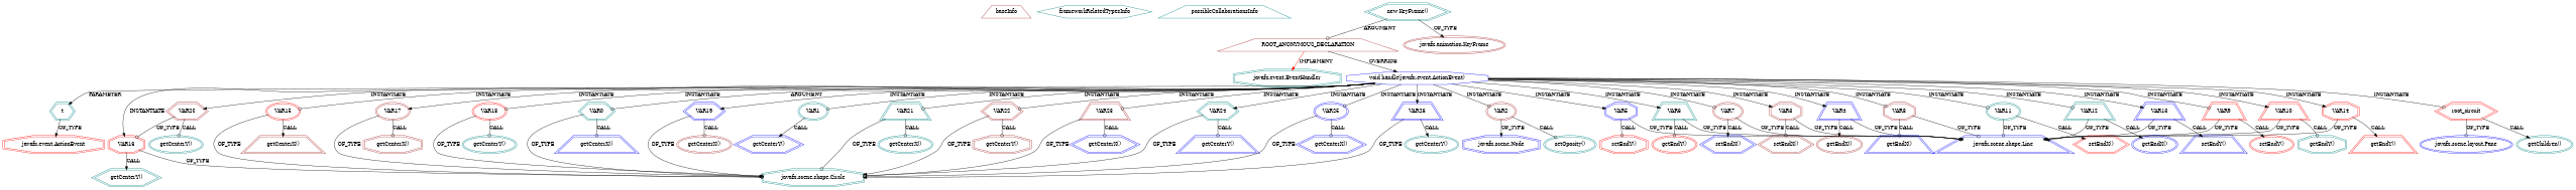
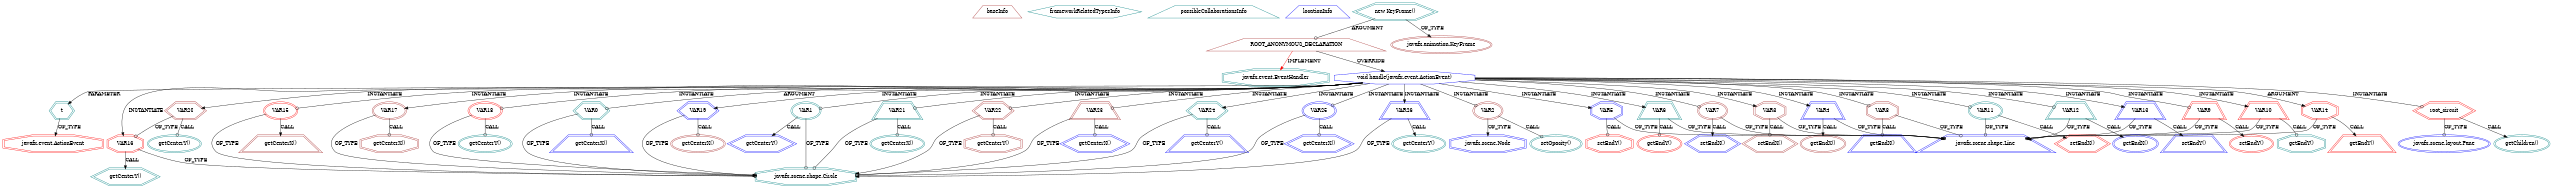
  digraph {
    fontname="DejaVu Serif"
    node [color=teal fontname="DejaVu Serif" shape=ellipse isFrameworkType=true vertexType=VARIABLE_EXPRESION peripheries=2]
    edge [arrowhead=odot fontname="DejaVu Serif"]
    baseInfo [category=extension_graph color=brown graphId=1237 isAnonymous=true possibleRelation=false shape=trapezium isFrameworkType="" vertexType="" peripheries=""]
    frameworkRelatedTypesInfo [0="javafx.event.EventHandler" shape=hexagon isFrameworkType="" vertexType="" peripheries=""]
    possibleCollaborationsInfo [shape=trapezium isFrameworkType="" vertexType="" peripheries=""]
+   locationInfo [color=blue contextSignature="void setTimelineEvent()" filePath="/Stephane-Lin-Physics-Animation/Physics-Animation-master/Physics Simulation/src/Electricity_Magnetism/DCcircuit.java" graphId=1237 projectName="Stephane-Lin-Physics-Animation" shape=trapezium isFrameworkType="" vertexType="" peripheries=""]
    n5 [color=brown isFrameworkType=false label=ROOT_ANONYMOUS_DECLARATION shape=trapezium vertexType=ROOT_ANONYMOUS_DECLARATION peripheries=""]
    n6 [label="javafx.event.EventHandler" shape=octagon vertexType=FRAMEWORK_INTERFACE_TYPE]
    n7 [color=blue isFrameworkType=false label="void handle(javafx.event.ActionEvent)" shape=octagon vertexType=OVERRIDING_METHOD_DECLARATION peripheries=""]
    n8 [label=t shape=hexagon vertexType=PARAMETER_DECLARATION]
    n9 [label=VAR0 shape=hexagon]
    n10 [label=VAR1]
    n11 [color=brown label=VAR2]
    n12 [color=brown label=VAR3 shape=octagon]
    n13 [color=blue label=VAR4 shape=trapezium]
    n14 [color=blue label=VAR5 shape=octagon]
    n15 [label=VAR6 shape=trapezium]
    n16 [color=brown label=VAR7]
    n17 [color=brown label=VAR8 shape=octagon]
    n18 [color=red label=VAR9 shape=trapezium]
    n19 [color=red label=VAR10 shape=trapezium]
    n20 [label=VAR11]
    n21 [label=VAR12 shape=trapezium]
    n22 [color=blue label=VAR13 shape=trapezium]
    n23 [color=red label=VAR14 shape=octagon]
    n24 [color=red label=VAR15]
    n25 [color=red label=VAR16 shape=octagon]
    n26 [color=brown label=VAR17]
    n27 [color=red label=VAR18]
    n28 [color=blue label=VAR19 shape=hexagon]
    n29 [color=brown label=VAR20 shape=hexagon]
    n30 [label=VAR21 shape=trapezium]
    n31 [color=brown label=VAR22 shape=hexagon]
    n32 [color=brown label=VAR23 shape=trapezium]
    n33 [label=VAR24 shape=hexagon]
    n34 [color=blue label=VAR25]
    n35 [color=blue label=VAR26 shape=trapezium]
    n36 [color=red label=root_circuit shape=hexagon]
    n37 [label="new KeyFrame()" shape=hexagon vertexType=OUTSIDE_CONSTRUCTOR_CALL]
    n38 [color=brown label="javafx.animation.KeyFrame" vertexType=FRAMEWORK_CLASS_TYPE]
    n39 [color=red label="javafx.event.ActionEvent" shape=octagon vertexType=FRAMEWORK_CLASS_TYPE]
    n40 [label="javafx.scene.shape.Circle" shape=octagon vertexType=FRAMEWORK_CLASS_TYPE]
    n41 [color=blue label="getCenterX()" shape=trapezium vertexType=INSIDE_CALL]
    n42 [color=blue label="getCenterY()" shape=hexagon vertexType=INSIDE_CALL]
    n43 [color=blue label="javafx.scene.Node" shape=octagon vertexType=FRAMEWORK_CLASS_TYPE]
    n44 [label="setOpacity()" vertexType=INSIDE_CALL]
    n45 [color=blue label="javafx.scene.shape.Line" shape=trapezium vertexType=FRAMEWORK_CLASS_TYPE]
    n46 [color=brown label="setEndX()" shape=hexagon vertexType=INSIDE_CALL]
    n47 [color=brown label="getEndX()" vertexType=INSIDE_CALL]
    n48 [color=red label="setEndY()" shape=octagon vertexType=INSIDE_CALL]
    n49 [color=red label="getEndY()" vertexType=INSIDE_CALL]
    n50 [color=blue label="setEndX()" shape=hexagon vertexType=INSIDE_CALL]
    n51 [color=blue label="getEndX()" shape=trapezium vertexType=INSIDE_CALL]
    n52 [color=red label="setEndY()" vertexType=INSIDE_CALL]
    n53 [label="getEndY()" shape=octagon vertexType=INSIDE_CALL]
    n54 [color=red label="setEndX()" shape=hexagon vertexType=INSIDE_CALL]
    n55 [color=blue label="getEndX()" vertexType=INSIDE_CALL]
    n56 [color=blue label="setEndY()" shape=trapezium vertexType=INSIDE_CALL]
    n57 [color=red label="getEndY()" shape=trapezium vertexType=INSIDE_CALL]
    n58 [color=brown label="getCenterX()" shape=trapezium vertexType=INSIDE_CALL]
    n59 [label="getCenterY()" shape=hexagon vertexType=INSIDE_CALL]
    n60 [color=brown label="getCenterX()" shape=octagon vertexType=INSIDE_CALL]
    n61 [label="getCenterY()" vertexType=INSIDE_CALL]
    n62 [color=brown label="getCenterX()" vertexType=INSIDE_CALL]
    n63 [label="getCenterY()" vertexType=INSIDE_CALL]
    n64 [label="getCenterX()" vertexType=INSIDE_CALL]
    n65 [color=brown label="getCenterY()" shape=octagon vertexType=INSIDE_CALL]
    n66 [color=blue label="getCenterX()" shape=hexagon vertexType=INSIDE_CALL]
    n67 [color=blue label="getCenterY()" shape=trapezium vertexType=INSIDE_CALL]
    n68 [color=blue label="getCenterX()" shape=hexagon vertexType=INSIDE_CALL]
    n69 [label="getCenterY()" vertexType=INSIDE_CALL]
    n70 [color=blue label="javafx.scene.layout.Pane" vertexType=FRAMEWORK_CLASS_TYPE]
    n71 [label="getChildren()" vertexType=INSIDE_CALL]
    n5 -> n6 [arrowhead=normal color=red label=IMPLEMENT]
    n5 -> n7 [arrowhead=normal label=OVERRIDE]
    n7 -> n8 [arrowhead=normal label=PARAMETER]
    n7 -> n9 [label=ARGUMENT]
    n7 -> n10 [label=INSTANTIATE]
    n7 -> n11 [label=INSTANTIATE]
    n7 -> n12 [arrowhead=normal label=INSTANTIATE]
    n7 -> n13 [arrowhead=normal label=INSTANTIATE]
    n7 -> n14 [arrowhead=normal label=INSTANTIATE]
    n7 -> n15 [arrowhead=normal label=INSTANTIATE]
    n7 -> n16 [label=INSTANTIATE]
    n7 -> n17 [label=INSTANTIATE]
    n7 -> n18 [label=INSTANTIATE]
    n7 -> n19 [arrowhead=normal label=INSTANTIATE]
    n7 -> n20 [label=INSTANTIATE]
    n7 -> n21 [label=INSTANTIATE]
    n7 -> n22 [arrowhead=normal label=INSTANTIATE]
-   n7 -> n23 [arrowhead=normal label=INSTANTIATE]
+   n7 -> n23 [arrowhead=normal label=ARGUMENT]
    n7 -> n24 [label=INSTANTIATE]
    n7 -> n25 [arrowhead=normal label=INSTANTIATE]
    n7 -> n26 [arrowhead=normal label=INSTANTIATE]
    n7 -> n27 [label=INSTANTIATE]
    n7 -> n28 [arrowhead=normal label=INSTANTIATE]
    n7 -> n29 [arrowhead=normal label=INSTANTIATE]
    n7 -> n30 [label=INSTANTIATE]
    n7 -> n31 [label=INSTANTIATE]
    n7 -> n32 [label=INSTANTIATE]
    n7 -> n33 [arrowhead=normal label=INSTANTIATE]
    n7 -> n34 [label=INSTANTIATE]
    n7 -> n35 [arrowhead=normal label=INSTANTIATE]
    n7 -> n36 [label=INSTANTIATE]
    n8 -> n39 [arrowhead=normal label=OF_TYPE]
    n9 -> n40 [label=OF_TYPE]
    n9 -> n41 [label=CALL]
+   n10 -> n40 [label=OF_TYPE]
    n10 -> n42 [arrowhead=normal label=CALL]
    n11 -> n43 [arrowhead=normal label=OF_TYPE]
    n11 -> n44 [label=CALL]
    n12 -> n45 [arrowhead=normal label=OF_TYPE]
    n12 -> n46 [label=CALL]
-   n13 -> n45 [label=OF_TYPE]
+   n13 -> n45 [arrowhead=normal label=OF_TYPE]
    n13 -> n47 [arrowhead=normal label=CALL]
    n14 -> n45 [label=OF_TYPE]
    n14 -> n48 [label=CALL]
    n15 -> n45 [label=OF_TYPE]
    n15 -> n49 [label=CALL]
    n16 -> n45 [label=OF_TYPE]
    n16 -> n50 [arrowhead=normal label=CALL]
    n17 -> n45 [label=OF_TYPE]
    n17 -> n51 [label=CALL]
    n18 -> n45 [label=OF_TYPE]
    n18 -> n52 [arrowhead=normal label=CALL]
    n19 -> n45 [arrowhead=normal label=OF_TYPE]
    n19 -> n53 [label=CALL]
    n20 -> n45 [label=OF_TYPE]
    n20 -> n54 [arrowhead=normal label=CALL]
    n21 -> n45 [arrowhead=normal label=OF_TYPE]
    n21 -> n55 [arrowhead=normal label=CALL]
    n22 -> n45 [arrowhead=normal label=OF_TYPE]
    n22 -> n56 [arrowhead=normal label=CALL]
    n23 -> n45 [label=OF_TYPE]
    n23 -> n57 [arrowhead=normal label=CALL]
    n24 -> n40 [label=OF_TYPE]
    n24 -> n58 [arrowhead=normal label=CALL]
    n25 -> n40 [label=OF_TYPE]
    n25 -> n59 [arrowhead=normal label=CALL]
    n26 -> n40 [arrowhead=normal label=OF_TYPE]
    n26 -> n60 [label=CALL]
    n27 -> n40 [label=OF_TYPE]
    n27 -> n61 [label=CALL]
    n28 -> n40 [arrowhead=normal label=OF_TYPE]
    n28 -> n62 [label=CALL]
    n29 -> n25 [label=OF_TYPE]
    n29 -> n63 [label=CALL]
    n30 -> n40 [label=OF_TYPE]
    n30 -> n64 [label=CALL]
    n31 -> n40 [arrowhead=normal label=OF_TYPE]
    n31 -> n65 [label=CALL]
    n32 -> n40 [label=OF_TYPE]
    n32 -> n66 [label=CALL]
    n33 -> n40 [label=OF_TYPE]
    n33 -> n67 [label=CALL]
    n34 -> n40 [label=OF_TYPE]
    n34 -> n68 [label=CALL]
    n35 -> n40 [arrowhead=normal label=OF_TYPE]
    n35 -> n69 [arrowhead=normal label=CALL]
    n36 -> n70 [label=OF_TYPE]
    n36 -> n71 [arrowhead=normal label=CALL]
    n37 -> n5 [label=ARGUMENT]
    n37 -> n38 [arrowhead=normal label=OF_TYPE]
  }
